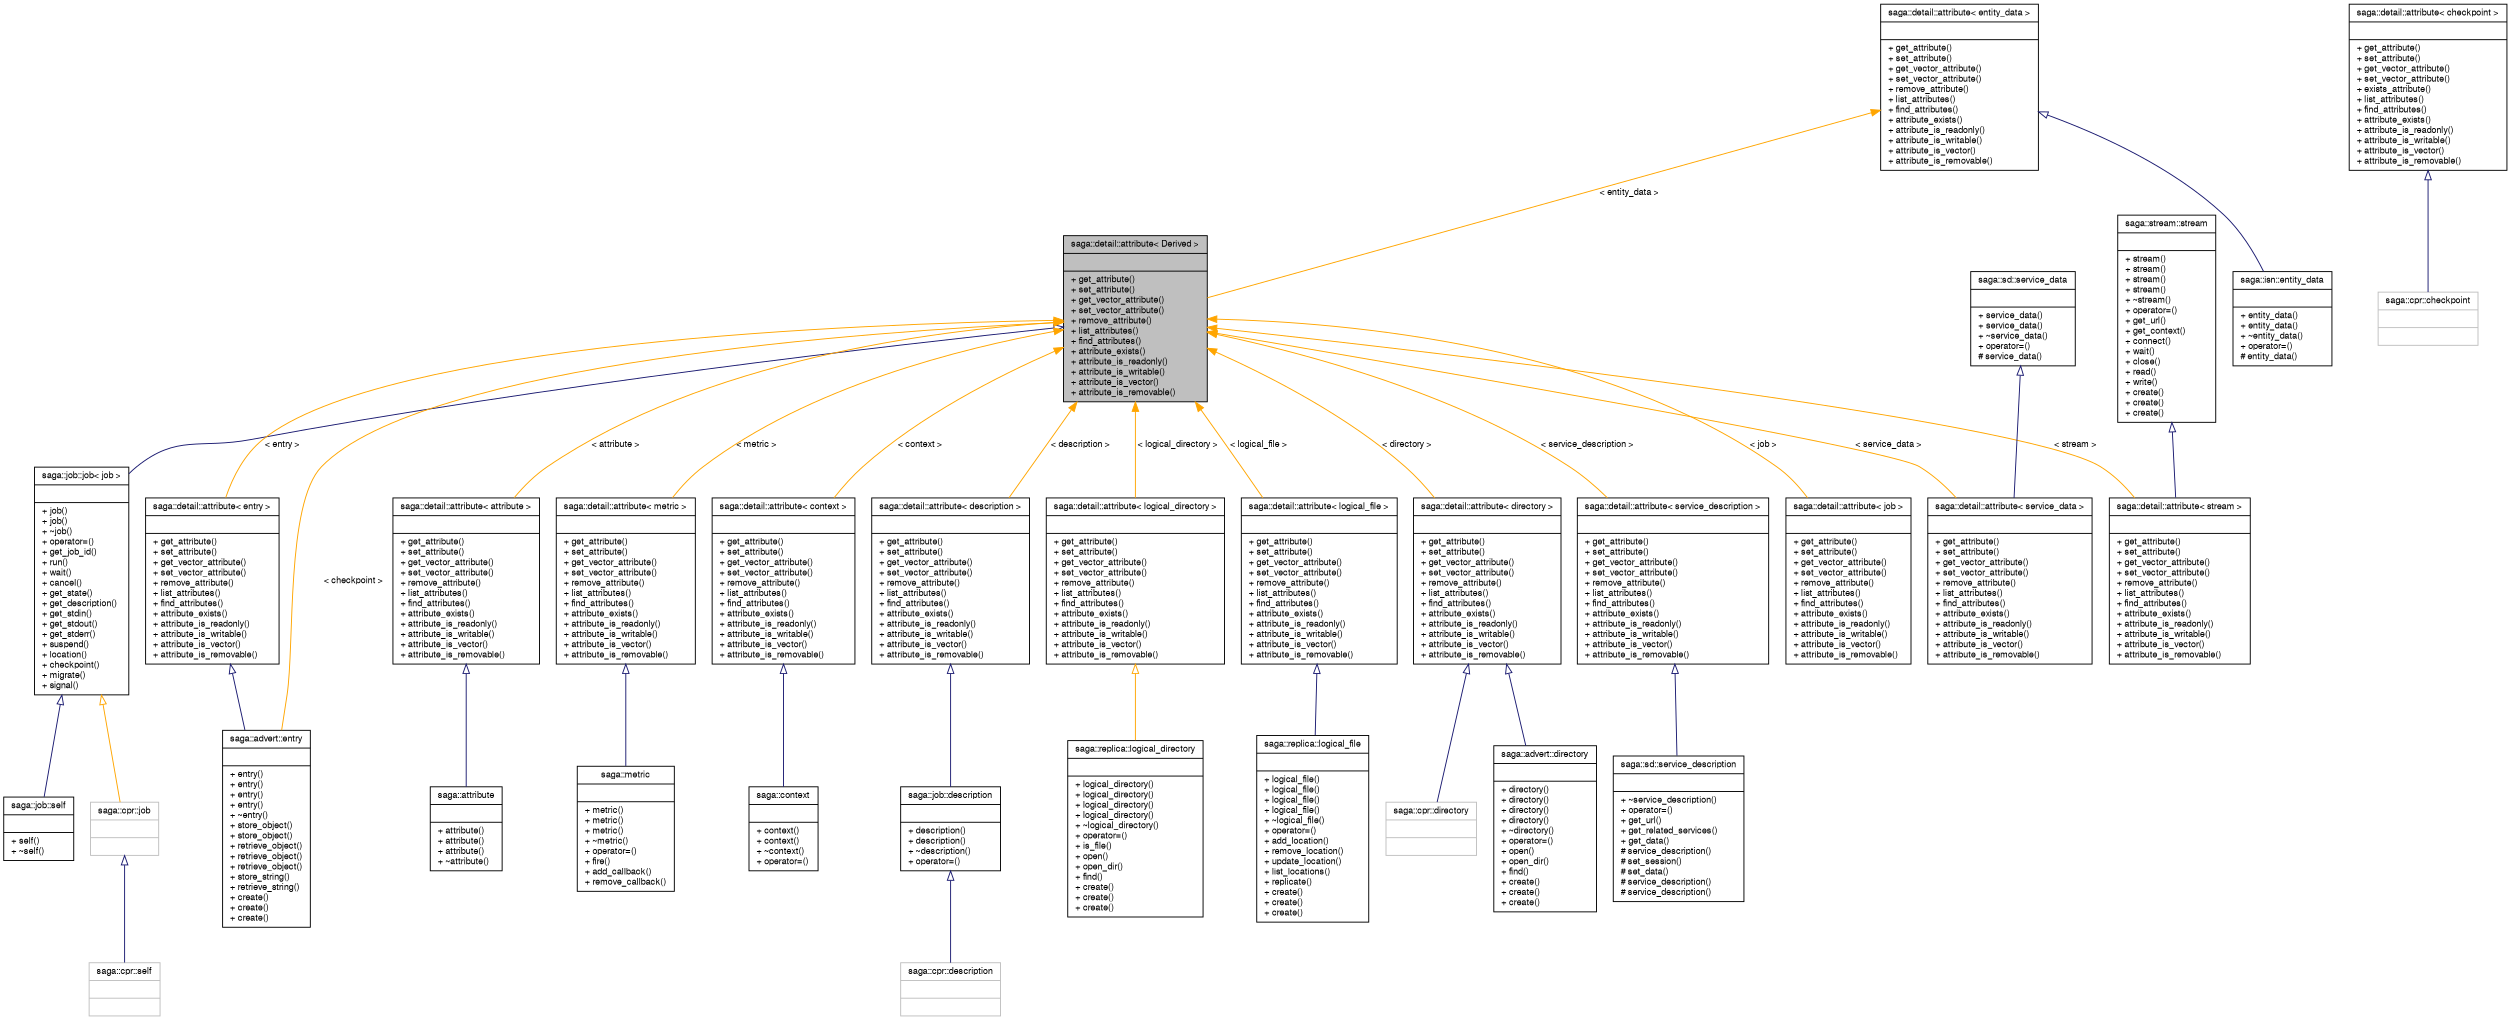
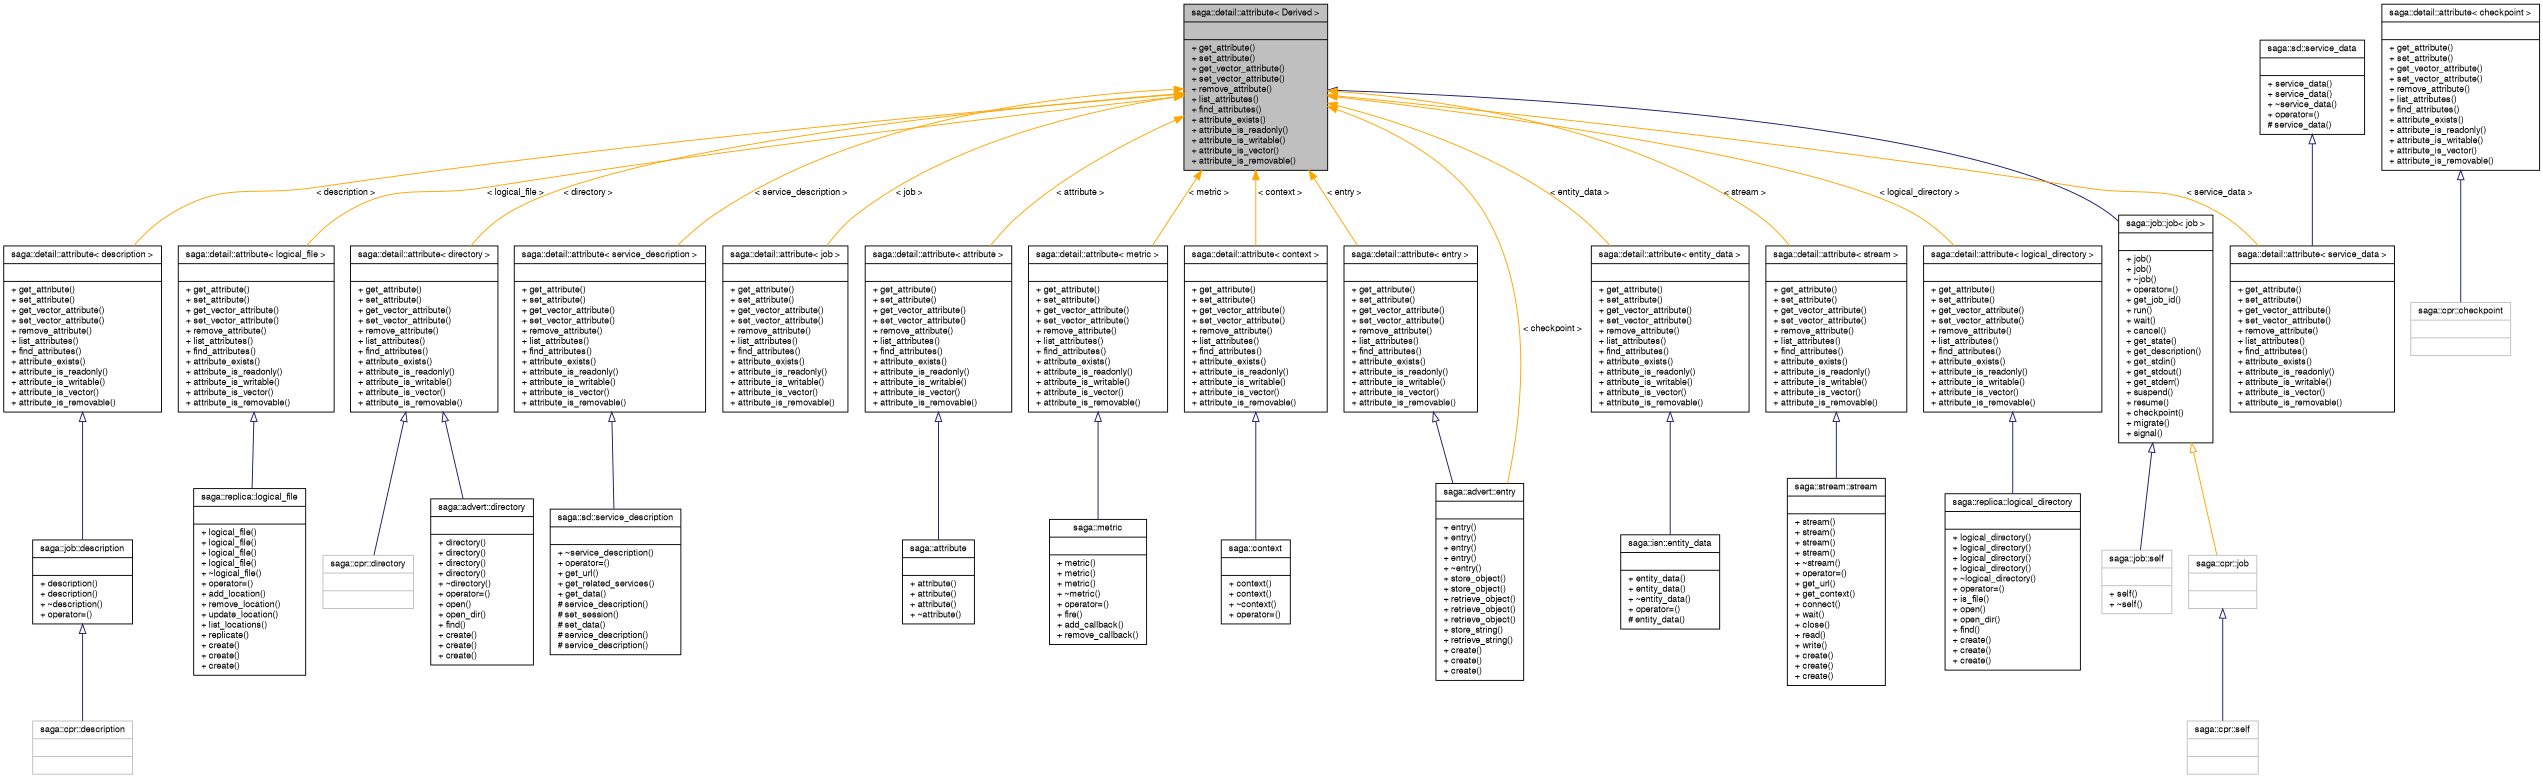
  digraph {
    node [color=black fontname=FreeSans fontsize=10 shape=record]
    edge [arrowtail=onormal color=midnightblue dir=back fontname=FreeSans fontsize=10 labelfontname=FreeSans labelfontsize=10 style=solid]
    n1 [fillcolor=grey75 fontcolor=black height=0.2 label="{saga::detail::attribute\< Derived \>\n||+ get_attribute()\l+ set_attribute()\l+ get_vector_attribute()\l+ set_vector_attribute()\l+ remove_attribute()\l+ list_attributes()\l+ find_attributes()\l+ attribute_exists()\l+ attribute_is_readonly()\l+ attribute_is_writable()\l+ attribute_is_vector()\l+ attribute_is_removable()\l}" style=filled width=0.4]
-   n2 [height=0.2 label="{saga::job::job\< job \>\n||+ job()\l+ job()\l+ ~job()\l+ operator=()\l+ get_job_id()\l+ run()\l+ wait()\l+ cancel()\l+ get_state()\l+ get_description()\l+ get_stdin()\l+ get_stdout()\l+ get_stderr()\l+ suspend()\l+ location()\l+ checkpoint()\l+ migrate()\l+ signal()\l}" width=0.4]
+   n2 [height=0.2 label="{saga::job::job\< job \>\n||+ job()\l+ job()\l+ ~job()\l+ operator=()\l+ get_job_id()\l+ run()\l+ wait()\l+ cancel()\l+ get_state()\l+ get_description()\l+ get_stdin()\l+ get_stdout()\l+ get_stderr()\l+ suspend()\l+ resume()\l+ checkpoint()\l+ migrate()\l+ signal()\l}" width=0.4]
    n3 [height=0.2 label="{saga::detail::attribute\< description \>\n||+ get_attribute()\l+ set_attribute()\l+ get_vector_attribute()\l+ set_vector_attribute()\l+ remove_attribute()\l+ list_attributes()\l+ find_attributes()\l+ attribute_exists()\l+ attribute_is_readonly()\l+ attribute_is_writable()\l+ attribute_is_vector()\l+ attribute_is_removable()\l}" width=0.4]
    n4 [height=0.2 label="{saga::detail::attribute\< logical_file \>\n||+ get_attribute()\l+ set_attribute()\l+ get_vector_attribute()\l+ set_vector_attribute()\l+ remove_attribute()\l+ list_attributes()\l+ find_attributes()\l+ attribute_exists()\l+ attribute_is_readonly()\l+ attribute_is_writable()\l+ attribute_is_vector()\l+ attribute_is_removable()\l}" width=0.4]
    n5 [height=0.2 label="{saga::detail::attribute\< directory \>\n||+ get_attribute()\l+ set_attribute()\l+ get_vector_attribute()\l+ set_vector_attribute()\l+ remove_attribute()\l+ list_attributes()\l+ find_attributes()\l+ attribute_exists()\l+ attribute_is_readonly()\l+ attribute_is_writable()\l+ attribute_is_vector()\l+ attribute_is_removable()\l}" width=0.4]
    n6 [height=0.2 label="{saga::detail::attribute\< service_description \>\n||+ get_attribute()\l+ set_attribute()\l+ get_vector_attribute()\l+ set_vector_attribute()\l+ remove_attribute()\l+ list_attributes()\l+ find_attributes()\l+ attribute_exists()\l+ attribute_is_readonly()\l+ attribute_is_writable()\l+ attribute_is_vector()\l+ attribute_is_removable()\l}" width=0.4]
    n7 [height=0.2 label="{saga::detail::attribute\< job \>\n||+ get_attribute()\l+ set_attribute()\l+ get_vector_attribute()\l+ set_vector_attribute()\l+ remove_attribute()\l+ list_attributes()\l+ find_attributes()\l+ attribute_exists()\l+ attribute_is_readonly()\l+ attribute_is_writable()\l+ attribute_is_vector()\l+ attribute_is_removable()\l}" width=0.4]
    n8 [height=0.2 label="{saga::detail::attribute\< service_data \>\n||+ get_attribute()\l+ set_attribute()\l+ get_vector_attribute()\l+ set_vector_attribute()\l+ remove_attribute()\l+ list_attributes()\l+ find_attributes()\l+ attribute_exists()\l+ attribute_is_readonly()\l+ attribute_is_writable()\l+ attribute_is_vector()\l+ attribute_is_removable()\l}" width=0.4]
    n9 [height=0.2 label="{saga::detail::attribute\< entry \>\n||+ get_attribute()\l+ set_attribute()\l+ get_vector_attribute()\l+ set_vector_attribute()\l+ remove_attribute()\l+ list_attributes()\l+ find_attributes()\l+ attribute_exists()\l+ attribute_is_readonly()\l+ attribute_is_writable()\l+ attribute_is_vector()\l+ attribute_is_removable()\l}" width=0.4]
    n10 [height=0.2 label="{saga::detail::attribute\< attribute \>\n||+ get_attribute()\l+ set_attribute()\l+ get_vector_attribute()\l+ set_vector_attribute()\l+ remove_attribute()\l+ list_attributes()\l+ find_attributes()\l+ attribute_exists()\l+ attribute_is_readonly()\l+ attribute_is_writable()\l+ attribute_is_vector()\l+ attribute_is_removable()\l}" width=0.4]
    n11 [height=0.2 label="{saga::detail::attribute\< metric \>\n||+ get_attribute()\l+ set_attribute()\l+ get_vector_attribute()\l+ set_vector_attribute()\l+ remove_attribute()\l+ list_attributes()\l+ find_attributes()\l+ attribute_exists()\l+ attribute_is_readonly()\l+ attribute_is_writable()\l+ attribute_is_vector()\l+ attribute_is_removable()\l}" width=0.4]
    n12 [height=0.2 label="{saga::detail::attribute\< context \>\n||+ get_attribute()\l+ set_attribute()\l+ get_vector_attribute()\l+ set_vector_attribute()\l+ remove_attribute()\l+ list_attributes()\l+ find_attributes()\l+ attribute_exists()\l+ attribute_is_readonly()\l+ attribute_is_writable()\l+ attribute_is_vector()\l+ attribute_is_removable()\l}" width=0.4]
    n13 [height=0.2 label="{saga::detail::attribute\< entity_data \>\n||+ get_attribute()\l+ set_attribute()\l+ get_vector_attribute()\l+ set_vector_attribute()\l+ remove_attribute()\l+ list_attributes()\l+ find_attributes()\l+ attribute_exists()\l+ attribute_is_readonly()\l+ attribute_is_writable()\l+ attribute_is_vector()\l+ attribute_is_removable()\l}" width=0.4]
    n14 [height=0.2 label="{saga::detail::attribute\< stream \>\n||+ get_attribute()\l+ set_attribute()\l+ get_vector_attribute()\l+ set_vector_attribute()\l+ remove_attribute()\l+ list_attributes()\l+ find_attributes()\l+ attribute_exists()\l+ attribute_is_readonly()\l+ attribute_is_writable()\l+ attribute_is_vector()\l+ attribute_is_removable()\l}" width=0.4]
    n15 [height=0.2 label="{saga::detail::attribute\< logical_directory \>\n||+ get_attribute()\l+ set_attribute()\l+ get_vector_attribute()\l+ set_vector_attribute()\l+ remove_attribute()\l+ list_attributes()\l+ find_attributes()\l+ attribute_exists()\l+ attribute_is_readonly()\l+ attribute_is_writable()\l+ attribute_is_vector()\l+ attribute_is_removable()\l}" width=0.4]
    n16 [height=0.2 label="{saga::advert::entry\n||+ entry()\l+ entry()\l+ entry()\l+ entry()\l+ ~entry()\l+ store_object()\l+ store_object()\l+ retrieve_object()\l+ retrieve_object()\l+ retrieve_object()\l+ store_string()\l+ retrieve_string()\l+ create()\l+ create()\l+ create()\l}" width=0.4]
    n17 [color=grey75 height=0.2 label="{saga::cpr::job\n||}" width=0.4]
-   n18 [height=0.2 label="{saga::job::self\n||+ self()\l+ ~self()\l}" width=0.4]
+   n18 [color=grey75 height=0.2 label="{saga::job::self\n||+ self()\l+ ~self()\l}" width=0.4]
    n19 [height=0.2 label="{saga::job::description\n||+ description()\l+ description()\l+ ~description()\l+ operator=()\l}" width=0.4]
    n20 [height=0.2 label="{saga::replica::logical_file\n||+ logical_file()\l+ logical_file()\l+ logical_file()\l+ logical_file()\l+ ~logical_file()\l+ operator=()\l+ add_location()\l+ remove_location()\l+ update_location()\l+ list_locations()\l+ replicate()\l+ create()\l+ create()\l+ create()\l}" width=0.4]
    n21 [height=0.2 label="{saga::advert::directory\n||+ directory()\l+ directory()\l+ directory()\l+ directory()\l+ ~directory()\l+ operator=()\l+ open()\l+ open_dir()\l+ find()\l+ create()\l+ create()\l+ create()\l}" width=0.4]
    n22 [color=grey75 height=0.2 label="{saga::cpr::directory\n||}" width=0.4]
    n23 [height=0.2 label="{saga::sd::service_description\n||+ ~service_description()\l+ operator=()\l+ get_url()\l+ get_related_services()\l+ get_data()\l# service_description()\l# set_session()\l# set_data()\l# service_description()\l# service_description()\l}" width=0.4]
-   n24 [height=0.2 label="{saga::detail::attribute\< checkpoint \>\n||+ get_attribute()\l+ set_attribute()\l+ get_vector_attribute()\l+ set_vector_attribute()\l+ exists_attribute()\l+ list_attributes()\l+ find_attributes()\l+ attribute_exists()\l+ attribute_is_readonly()\l+ attribute_is_writable()\l+ attribute_is_vector()\l+ attribute_is_removable()\l}" width=0.4]
+   n24 [height=0.2 label="{saga::detail::attribute\< checkpoint \>\n||+ get_attribute()\l+ set_attribute()\l+ get_vector_attribute()\l+ set_vector_attribute()\l+ remove_attribute()\l+ list_attributes()\l+ find_attributes()\l+ attribute_exists()\l+ attribute_is_readonly()\l+ attribute_is_writable()\l+ attribute_is_vector()\l+ attribute_is_removable()\l}" width=0.4]
    n25 [color=grey75 height=0.2 label="{saga::cpr::checkpoint\n||}" width=0.4]
    n26 [height=0.2 label="{saga::attribute\n||+ attribute()\l+ attribute()\l+ attribute()\l+ ~attribute()\l}" width=0.4]
    n27 [height=0.2 label="{saga::metric\n||+ metric()\l+ metric()\l+ metric()\l+ ~metric()\l+ operator=()\l+ fire()\l+ add_callback()\l+ remove_callback()\l}" width=0.4]
    n28 [height=0.2 label="{saga::context\n||+ context()\l+ context()\l+ ~context()\l+ operator=()\l}" width=0.4]
    n29 [height=0.2 label="{saga::isn::entity_data\n||+ entity_data()\l+ entity_data()\l+ ~entity_data()\l+ operator=()\l# entity_data()\l}" width=0.4]
    n30 [height=0.2 label="{saga::stream::stream\n||+ stream()\l+ stream()\l+ stream()\l+ stream()\l+ ~stream()\l+ operator=()\l+ get_url()\l+ get_context()\l+ connect()\l+ wait()\l+ close()\l+ read()\l+ write()\l+ create()\l+ create()\l+ create()\l}" width=0.4]
    n31 [height=0.2 label="{saga::replica::logical_directory\n||+ logical_directory()\l+ logical_directory()\l+ logical_directory()\l+ logical_directory()\l+ ~logical_directory()\l+ operator=()\l+ is_file()\l+ open()\l+ open_dir()\l+ find()\l+ create()\l+ create()\l+ create()\l}" width=0.4]
    n32 [color=grey75 height=0.2 label="{saga::cpr::self\n||}" width=0.4]
    n33 [color=grey75 height=0.2 label="{saga::cpr::description\n||}" width=0.4]
    n34 [height=0.2 label="{saga::sd::service_data\n||+ service_data()\l+ service_data()\l+ ~service_data()\l+ operator=()\l# service_data()\l}" width=0.4]
    n1 -> n2
    n1 -> n3 [color=orange label=" \< description \>" arrowtail=""]
    n1 -> n4 [color=orange label=" \< logical_file \>" arrowtail=""]
    n1 -> n5 [color=orange label=" \< directory \>" arrowtail=""]
    n1 -> n6 [color=orange label=" \< service_description \>" arrowtail=""]
    n1 -> n7 [color=orange label=" \< job \>" arrowtail=""]
    n1 -> n8 [color=orange label=" \< service_data \>" arrowtail=""]
    n1 -> n9 [color=orange label=" \< entry \>" arrowtail=""]
    n1 -> n10 [color=orange label=" \< attribute \>" arrowtail=""]
    n1 -> n11 [color=orange label=" \< metric \>" arrowtail=""]
    n1 -> n12 [color=orange label=" \< context \>" arrowtail=""]
-   n13 -> n1 [color=orange label=" \< entity_data \>" arrowtail=""]
+   n1 -> n13 [color=orange label=" \< entity_data \>" arrowtail=""]
    n1 -> n14 [color=orange label=" \< stream \>" arrowtail=""]
    n1 -> n15 [color=orange label=" \< logical_directory \>" arrowtail=""]
    n1 -> n16 [color=orange label=" \< checkpoint \>" arrowtail=""]
    n2 -> n17 [color=orange]
    n2 -> n18
    n3 -> n19
    n4 -> n20
    n5 -> n21
    n5 -> n22
    n6 -> n23
    n9 -> n16
    n10 -> n26
    n11 -> n27
    n12 -> n28
    n13 -> n29
-   n30 -> n14
-   n15 -> n31 [color=orange]
+   n14 -> n30
+   n15 -> n31
    n17 -> n32
    n19 -> n33
    n24 -> n25
    n34 -> n8
  }
